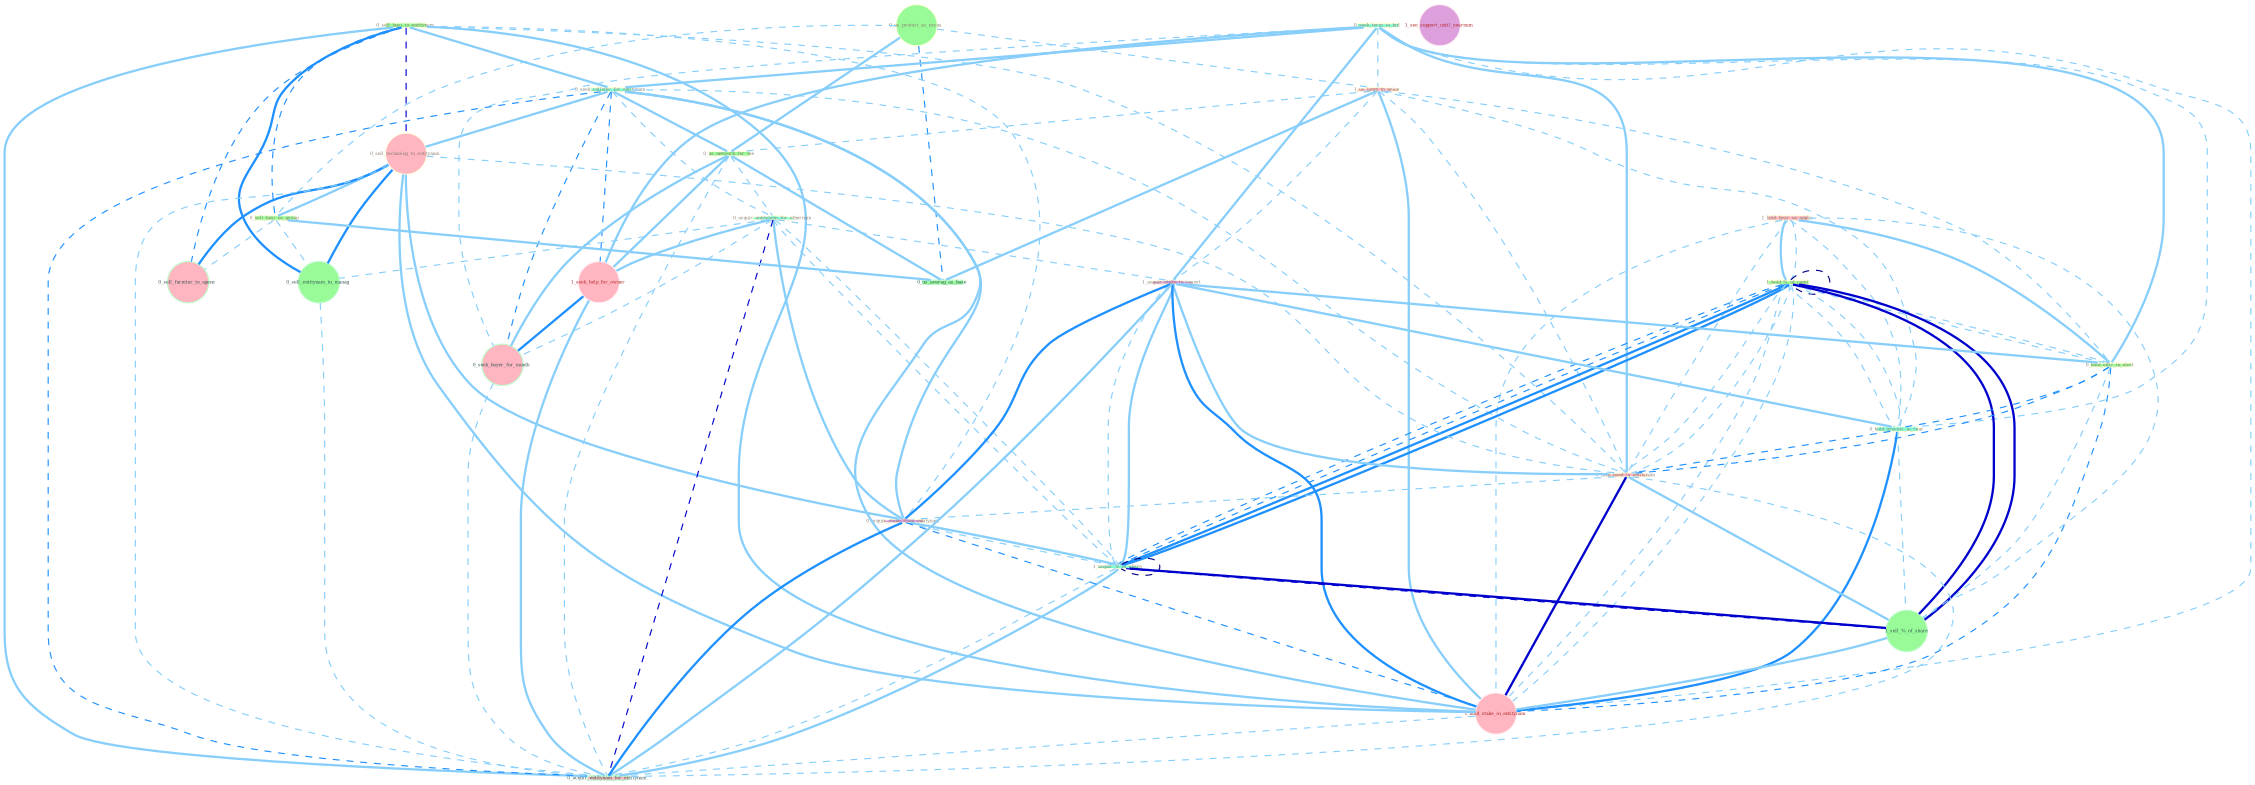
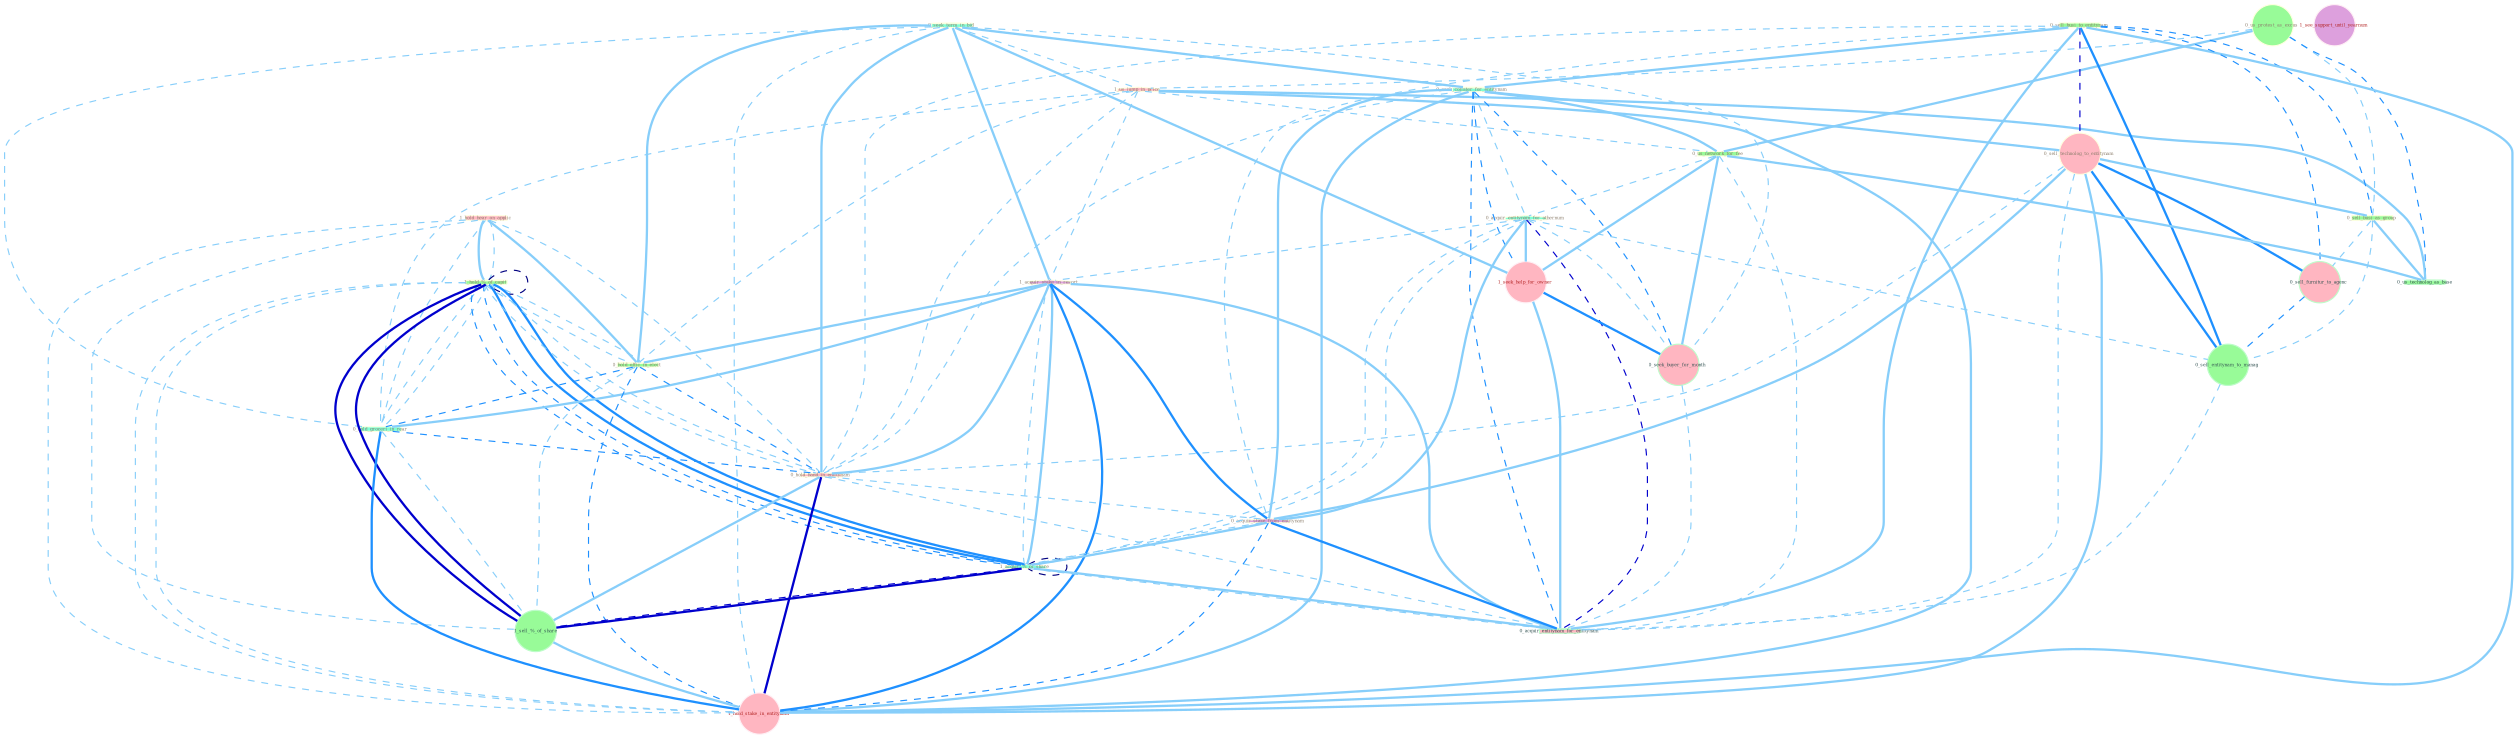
  graph {
    node [color="#ffffe0" fillcolor=lightpink fixedsize=true fontcolor="#8b7d6b" fontsize=4 shape=circle style=filled]
    edge [color="#87cefa" style=dashed w=1]
    "1_hold_hear_on_applic " [height=.06 shape=note width=.5]
    "0_us_protest_as_excus " [fillcolor=palegreen height=.06 width=.5]
    "0_seek_term_in_bid " [fillcolor=aquamarine height=.06 shape=cylinder width=.5]
    "1_us_jump_in_price " [height=.06 shape=house width=.5]
    "0_sell_busi_to_entitynam " [fillcolor=palegreen height=.06 shape=note width=.5]
    "0_seek_collater_for_entitynam " [fillcolor=aquamarine height=.06 shape=cylinder width=.5]
    "1_hold_%_of_capit " [fillcolor=palegreen height=.06 shape=cylinder width=.5]
    "0_sell_technolog_to_entitynam " [height=.06 width=.5]
    "0_us_network_for_fee " [fillcolor=palegreen height=.06 shape=note width=.5]
    "0_acquir_entitynam_for_othernum " [fillcolor=aquamarine height=.06 shape=house width=.5]
    "1_acquir_stake_in_resort " [fillcolor=plum height=.06 shape=house width=.5]
    "0_hold_offic_in_elect " [fillcolor=palegreen height=.06 shape=cylinder width=.5]
    "0_hold_groceri_in_rear " [fillcolor=aquamarine height=.06 shape=note width=.5]
    "0_sell_busi_as_group " [fillcolor=palegreen height=.06 shape=note width=.5]
    "1_acquir_%_of_share " [fillcolor=aquamarine height=.06 shape=house width=.5]
    "0_hold_hand_in_entitynam " [height=.06 shape=house width=.5]
    "0_acquir_stake_from_entitynam " [fillcolor=plum height=.06 shape=house width=.5]
    "1_hold_stake_in_entitynam " [color="#fff0f5" fontcolor="#b22222" height=.06 width=.5]
    "1_seek_help_for_owner " [color="#fff0f5" fontcolor="#b22222" height=.06 width=.5]
    "1_see_support_until_yearnum " [color="#fff0f5" fillcolor=plum fontcolor="#b22222" height=.06 width=.5]
    n21 [color="#BDFCC9" fillcolor=palegreen fontcolor="#2f4f4f" height=.06 label="1_sell_%_of_share" width=.5]
-   "0_us_averag_as_base " [color="#BDFCC9" fillcolor=palegreen fontcolor="#2f4f4f" height=.06 shape=cylinder width=.5]
+   "0_us_averag_as_base " [color="#BDFCC9" fillcolor=palegreen fontcolor="#2f4f4f" height=.06 shape=cylinder width=.5 label="0_us_technolog_as_base"]
    "0_seek_buyer_for_month " [color="#BDFCC9" fontcolor="#2f4f4f" height=.06 width=.5]
    "0_sell_furnitur_to_agenc " [color="#BDFCC9" fontcolor="#2f4f4f" height=.06 width=.5]
    "0_sell_entitynam_to_manag " [color="#BDFCC9" fillcolor=palegreen fontcolor="#2f4f4f" height=.06 width=.5]
    "0_acquir_entitynam_for_entitynam " [color="#BDFCC9" fontcolor="#2f4f4f" height=.06 shape=cylinder width=.5]
    subgraph sub_1 {
      "1_hold_hear_on_applic "
      "0_us_protest_as_excus "
      "0_seek_term_in_bid "
      "1_us_jump_in_price "
      "0_sell_busi_to_entitynam "
      "0_seek_collater_for_entitynam "
      "1_hold_%_of_capit "
      "0_sell_technolog_to_entitynam "
      "0_us_network_for_fee "
      "0_acquir_entitynam_for_othernum "
      "1_acquir_stake_in_resort "
      "0_hold_offic_in_elect "
      "0_hold_groceri_in_rear "
      "0_sell_busi_as_group "
      "1_acquir_%_of_share "
      "0_hold_hand_in_entitynam "
      "0_acquir_stake_from_entitynam "
    }
    subgraph sub_2 {
      "1_hold_stake_in_entitynam "
      "1_seek_help_for_owner "
      "1_see_support_until_yearnum "
    }
    "1_hold_hear_on_applic " -- "1_hold_%_of_capit " [style=bold]
    "1_hold_hear_on_applic " -- "1_hold_%_of_capit "
    "1_hold_hear_on_applic " -- "0_hold_offic_in_elect " [style=bold]
    "1_hold_hear_on_applic " -- "0_hold_groceri_in_rear "
    "1_hold_hear_on_applic " -- "0_hold_hand_in_entitynam "
    "1_hold_hear_on_applic " -- "1_hold_stake_in_entitynam "
    "1_hold_hear_on_applic " -- n21
    "0_us_protest_as_excus " -- "1_us_jump_in_price "
    "0_us_protest_as_excus " -- "0_us_network_for_fee " [style=bold]
    "0_us_protest_as_excus " -- "0_sell_busi_as_group "
    "0_us_protest_as_excus " -- "0_us_averag_as_base " [color="#1e90ff" w=2]
    "0_seek_term_in_bid " -- "1_us_jump_in_price "
    "0_seek_term_in_bid " -- "0_seek_collater_for_entitynam " [style=bold]
    "0_seek_term_in_bid " -- "1_acquir_stake_in_resort " [style=bold]
    "0_seek_term_in_bid " -- "0_hold_offic_in_elect " [style=bold]
    "0_seek_term_in_bid " -- "0_hold_groceri_in_rear "
    "0_seek_term_in_bid " -- "0_hold_hand_in_entitynam " [style=bold]
    "0_seek_term_in_bid " -- "1_hold_stake_in_entitynam "
    "0_seek_term_in_bid " -- "1_seek_help_for_owner " [style=bold]
    "0_seek_term_in_bid " -- "0_seek_buyer_for_month "
    "1_us_jump_in_price " -- "0_us_network_for_fee "
    "1_us_jump_in_price " -- "1_acquir_stake_in_resort "
    "1_us_jump_in_price " -- "0_hold_offic_in_elect "
    "1_us_jump_in_price " -- "0_hold_groceri_in_rear "
    "1_us_jump_in_price " -- "0_hold_hand_in_entitynam "
    "1_us_jump_in_price " -- "1_hold_stake_in_entitynam " [style=bold]
    "1_us_jump_in_price " -- "0_us_averag_as_base " [style=bold]
    "0_sell_busi_to_entitynam " -- "0_seek_collater_for_entitynam " [style=bold]
    "0_sell_busi_to_entitynam " -- "0_sell_technolog_to_entitynam " [color="#0000cd" w=3]
    "0_sell_busi_to_entitynam " -- "0_sell_busi_as_group " [color="#1e90ff" w=2]
    "0_sell_busi_to_entitynam " -- "0_hold_hand_in_entitynam "
    "0_sell_busi_to_entitynam " -- "0_acquir_stake_from_entitynam "
    "0_sell_busi_to_entitynam " -- "1_hold_stake_in_entitynam " [style=bold]
    "0_sell_busi_to_entitynam " -- "0_sell_furnitur_to_agenc " [color="#1e90ff" w=2]
    "0_sell_busi_to_entitynam " -- "0_sell_entitynam_to_manag " [color="#1e90ff" style=bold w=2]
    "0_sell_busi_to_entitynam " -- "0_acquir_entitynam_for_entitynam " [style=bold]
    "0_seek_collater_for_entitynam " -- "0_sell_technolog_to_entitynam " [style=bold]
    "0_seek_collater_for_entitynam " -- "0_us_network_for_fee " [style=bold]
    "0_seek_collater_for_entitynam " -- "0_acquir_entitynam_for_othernum "
    "0_seek_collater_for_entitynam " -- "0_hold_hand_in_entitynam "
    "0_seek_collater_for_entitynam " -- "0_acquir_stake_from_entitynam " [style=bold]
    "0_seek_collater_for_entitynam " -- "1_hold_stake_in_entitynam " [style=bold]
    "0_seek_collater_for_entitynam " -- "1_seek_help_for_owner " [color="#1e90ff" w=2]
    "0_seek_collater_for_entitynam " -- "0_seek_buyer_for_month " [color="#1e90ff" w=2]
    "0_seek_collater_for_entitynam " -- "0_acquir_entitynam_for_entitynam " [color="#1e90ff" w=2]
    "1_hold_%_of_capit " -- "1_hold_%_of_capit " [color="#000080" w=4]
    "1_hold_%_of_capit " -- "0_hold_offic_in_elect "
    "1_hold_%_of_capit " -- "0_hold_offic_in_elect "
    "1_hold_%_of_capit " -- "0_hold_groceri_in_rear "
    "1_hold_%_of_capit " -- "0_hold_groceri_in_rear "
    "1_hold_%_of_capit " -- "1_acquir_%_of_share " [color="#1e90ff" w=2]
    "1_hold_%_of_capit " -- "1_acquir_%_of_share " [color="#1e90ff" w=2]
    "1_hold_%_of_capit " -- "1_acquir_%_of_share " [color="#1e90ff" style=bold w=2]
    "1_hold_%_of_capit " -- "1_acquir_%_of_share " [color="#1e90ff" style=bold w=2]
    "1_hold_%_of_capit " -- "0_hold_hand_in_entitynam "
    "1_hold_%_of_capit " -- "0_hold_hand_in_entitynam "
    "1_hold_%_of_capit " -- "1_hold_stake_in_entitynam "
    "1_hold_%_of_capit " -- "1_hold_stake_in_entitynam "
    "1_hold_%_of_capit " -- n21 [color="#0000cd" style=bold w=3]
    "1_hold_%_of_capit " -- n21 [color="#0000cd" style=bold w=3]
    "0_sell_technolog_to_entitynam " -- "0_sell_busi_as_group " [style=bold]
    "0_sell_technolog_to_entitynam " -- "0_hold_hand_in_entitynam "
    "0_sell_technolog_to_entitynam " -- "0_acquir_stake_from_entitynam " [style=bold]
    "0_sell_technolog_to_entitynam " -- "1_hold_stake_in_entitynam " [style=bold]
    "0_sell_technolog_to_entitynam " -- "0_sell_furnitur_to_agenc " [color="#1e90ff" style=bold w=2]
    "0_sell_technolog_to_entitynam " -- "0_sell_entitynam_to_manag " [color="#1e90ff" style=bold w=2]
    "0_sell_technolog_to_entitynam " -- "0_acquir_entitynam_for_entitynam "
    "0_us_network_for_fee " -- "0_acquir_entitynam_for_othernum "
    "0_us_network_for_fee " -- "1_seek_help_for_owner " [style=bold]
    "0_us_network_for_fee " -- "0_us_averag_as_base " [style=bold]
    "0_us_network_for_fee " -- "0_seek_buyer_for_month " [style=bold]
    "0_us_network_for_fee " -- "0_acquir_entitynam_for_entitynam "
    "0_acquir_entitynam_for_othernum " -- "1_acquir_stake_in_resort "
    "0_acquir_entitynam_for_othernum " -- "1_acquir_%_of_share "
    "0_acquir_entitynam_for_othernum " -- "1_acquir_%_of_share "
    "0_acquir_entitynam_for_othernum " -- "0_acquir_stake_from_entitynam " [style=bold]
    "0_acquir_entitynam_for_othernum " -- "1_seek_help_for_owner " [style=bold]
    "0_acquir_entitynam_for_othernum " -- "0_seek_buyer_for_month "
    "0_acquir_entitynam_for_othernum " -- "0_sell_entitynam_to_manag "
    "0_acquir_entitynam_for_othernum " -- "0_acquir_entitynam_for_entitynam " [color="#0000cd" w=3]
    "1_acquir_stake_in_resort " -- "0_hold_offic_in_elect " [style=bold]
    "1_acquir_stake_in_resort " -- "0_hold_groceri_in_rear " [style=bold]
    "1_acquir_stake_in_resort " -- "1_acquir_%_of_share "
    "1_acquir_stake_in_resort " -- "1_acquir_%_of_share " [style=bold]
    "1_acquir_stake_in_resort " -- "0_hold_hand_in_entitynam " [style=bold]
    "1_acquir_stake_in_resort " -- "0_acquir_stake_from_entitynam " [color="#1e90ff" style=bold w=2]
    "1_acquir_stake_in_resort " -- "1_hold_stake_in_entitynam " [color="#1e90ff" style=bold w=2]
    "1_acquir_stake_in_resort " -- "0_acquir_entitynam_for_entitynam " [style=bold]
    "0_hold_offic_in_elect " -- "0_hold_groceri_in_rear " [color="#1e90ff" w=2]
    "0_hold_offic_in_elect " -- "0_hold_hand_in_entitynam " [color="#1e90ff" w=2]
    "0_hold_offic_in_elect " -- "1_hold_stake_in_entitynam " [color="#1e90ff" w=2]
    "0_hold_offic_in_elect " -- n21
    "0_hold_groceri_in_rear " -- "0_hold_hand_in_entitynam " [color="#1e90ff" w=2]
    "0_hold_groceri_in_rear " -- "1_hold_stake_in_entitynam " [color="#1e90ff" style=bold w=2]
    "0_hold_groceri_in_rear " -- n21
    "0_sell_busi_as_group " -- "0_us_averag_as_base " [style=bold]
    "0_sell_busi_as_group " -- "0_sell_furnitur_to_agenc "
    "0_sell_busi_as_group " -- "0_sell_entitynam_to_manag "
    "1_acquir_%_of_share " -- "1_acquir_%_of_share " [color="#000080" w=4]
    "1_acquir_%_of_share " -- "0_acquir_stake_from_entitynam " [style=bold]
    "1_acquir_%_of_share " -- n21 [color="#0000cd" w=3]
    "1_acquir_%_of_share " -- "0_acquir_entitynam_for_entitynam "
    "1_acquir_%_of_share " -- "0_acquir_entitynam_for_entitynam " [style=bold]
    "0_hold_hand_in_entitynam " -- "0_acquir_stake_from_entitynam "
    "0_hold_hand_in_entitynam " -- "1_hold_stake_in_entitynam " [color="#0000cd" style=bold w=3]
    "0_hold_hand_in_entitynam " -- n21 [style=bold]
    "0_hold_hand_in_entitynam " -- "0_acquir_entitynam_for_entitynam "
    "0_acquir_stake_from_entitynam " -- "1_acquir_%_of_share "
    "0_acquir_stake_from_entitynam " -- "1_hold_stake_in_entitynam " [color="#1e90ff" w=2]
    "0_acquir_stake_from_entitynam " -- "0_acquir_entitynam_for_entitynam " [color="#1e90ff" style=bold w=2]
-   "1_hold_stake_in_entitynam " -- "0_acquir_entitynam_for_entitynam "
    "1_seek_help_for_owner " -- "0_seek_buyer_for_month " [color="#1e90ff" style=bold w=2]
    "1_seek_help_for_owner " -- "0_acquir_entitynam_for_entitynam " [style=bold]
    n21 -- "1_acquir_%_of_share " [color="#0000cd" style=bold w=3]
    n21 -- "1_hold_stake_in_entitynam " [style=bold]
    "0_seek_buyer_for_month " -- "0_acquir_entitynam_for_entitynam "
+   "0_sell_furnitur_to_agenc " -- "0_sell_entitynam_to_manag " [color="#1e90ff" w=2]
    "0_sell_entitynam_to_manag " -- "0_acquir_entitynam_for_entitynam "
  }
